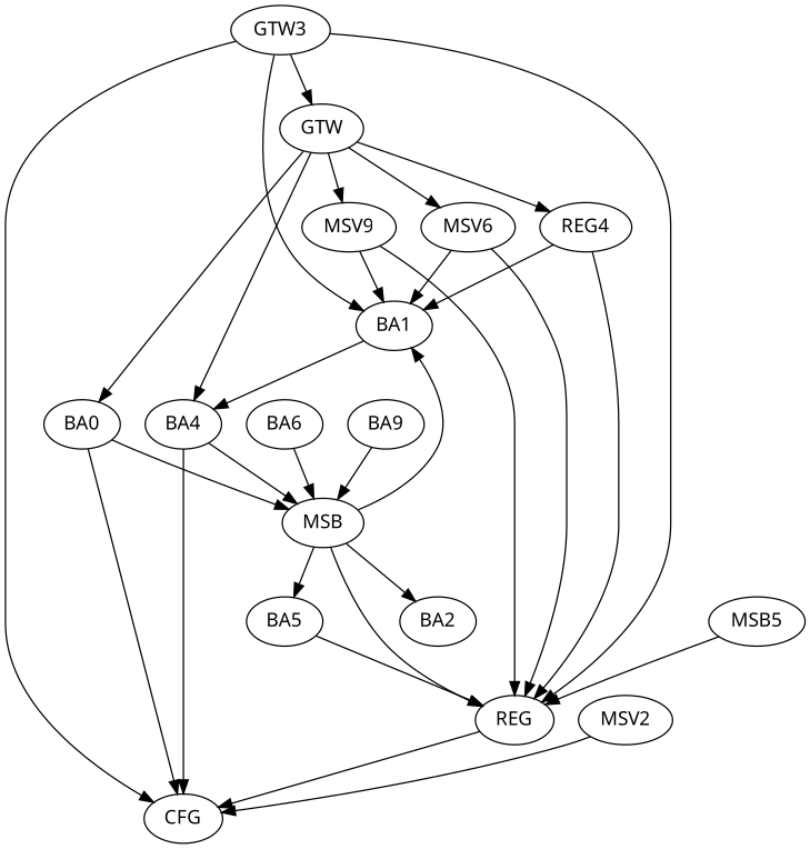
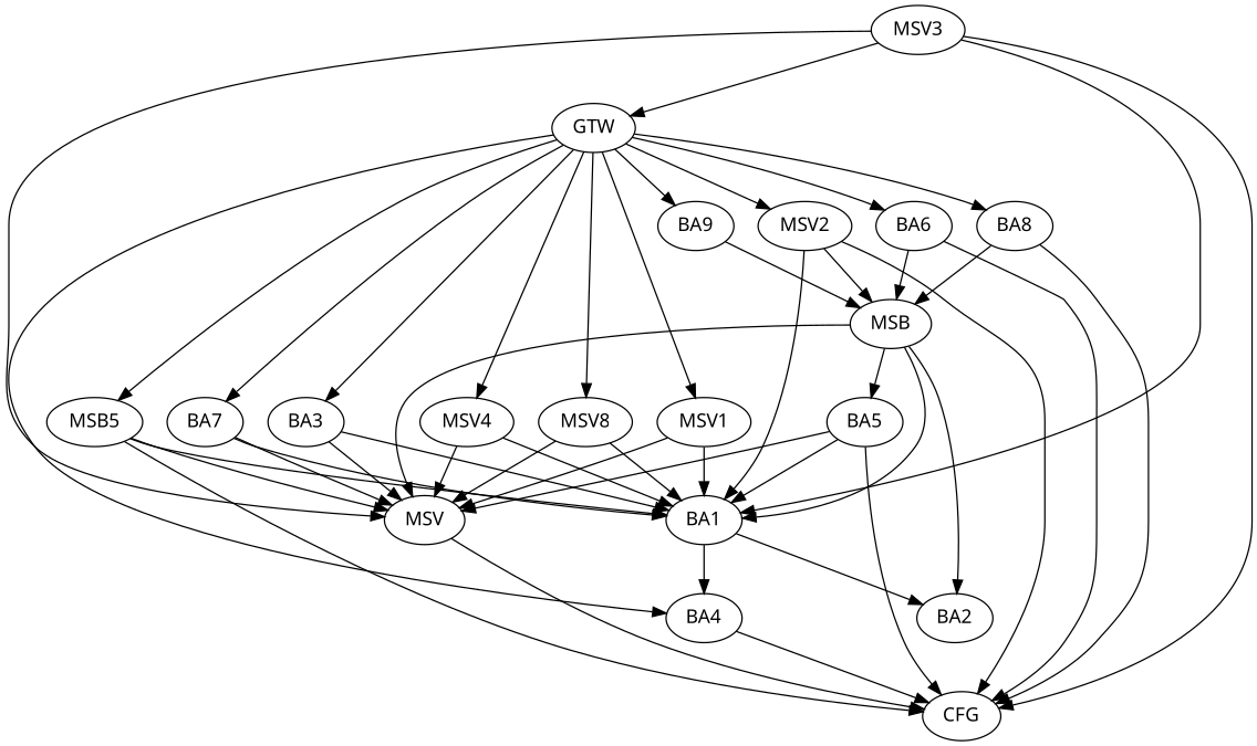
  strict digraph {
    fontname="Noto Sans"
    node [fontname="Noto Sans"]
    edge [fontname="Noto Sans"]
    n1 [label=BA1]
    n2 [label=BA2]
    n3 [label=BA4]
-   n4 [label=REG]
+   n4 [label=MSV]
    n5 [label=CFG]
    n6 [label=MSB]
    n7 [label=BA5]
+   n8 [label=BA3]
    n9 [label=BA6]
-   n11 [label=BA0]
+   n10 [label=BA7]
+   n11 [label=BA8]
    n12 [label=BA9]
    n13 [label=GTW]
-   n14 [label=MSV9]
+   n14 [label=MSV1]
    n15 [label=MSV2]
-   n16 [label=REG4]
+   n16 [label=MSV4]
    n17 [label=MSB5]
-   n18 [label=MSV6]
-   n19 [label=GTW3]
+   n18 [label=MSV8]
+   n19 [label=MSV3]
+   n1 -> n2
    n1 -> n3
    n3 -> n5
-   n3 -> n6
+   n15 -> n6
    n4 -> n5
    n6 -> n1
    n6 -> n2
    n6 -> n4
    n6 -> n7
+   n7 -> n1
    n7 -> n4
+   n7 -> n5
+   n8 -> n1
+   n8 -> n4
+   n9 -> n5
    n9 -> n6
+   n10 -> n1
+   n10 -> n4
    n11 -> n5
    n11 -> n6
    n12 -> n6
    n13 -> n3
+   n13 -> n8
+   n13 -> n9
+   n13 -> n10
    n13 -> n11
+   n13 -> n12
    n13 -> n14
+   n13 -> n15
    n13 -> n16
+   n13 -> n17
    n13 -> n18
    n14 -> n1
    n14 -> n4
+   n15 -> n1
    n15 -> n5
    n16 -> n1
    n16 -> n4
+   n17 -> n1
    n17 -> n4
+   n17 -> n5
    n18 -> n1
    n18 -> n4
    n19 -> n1
    n19 -> n4
    n19 -> n5
    n19 -> n13
  }
